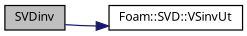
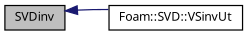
  digraph {
    rankdir=LR
    fontname="Noto Sans"
    node [color=black fontname="Noto Sans" fontsize=10 shape=record]
    n1 [fillcolor=grey75 fontcolor=black height=0.2 label=SVDinv style=filled width=0.4]
    n2 [height=0.2 label="Foam::SVD::VSinvUt" width=0.4]
-   n1 -> n2 [color=midnightblue fontname="Noto Sans" fontsize=10 labelfontname=Helvetica labelfontsize=10 style=solid]
+   n2 -> n1 [color=midnightblue fontname="Noto Sans" fontsize=10 labelfontname=Helvetica labelfontsize=10 style=solid]
  }
